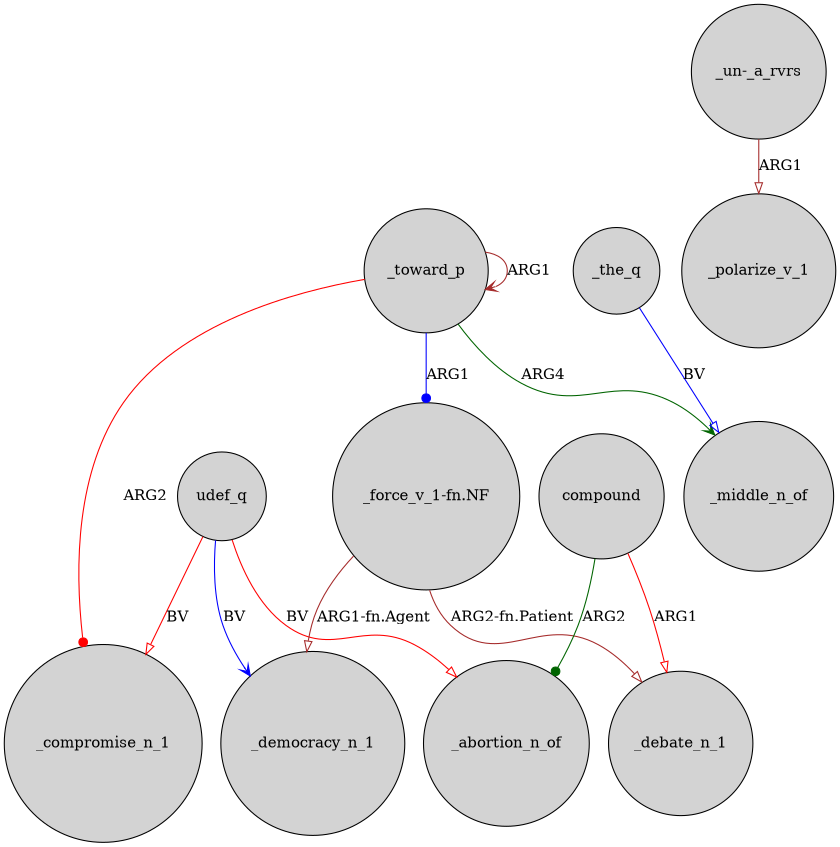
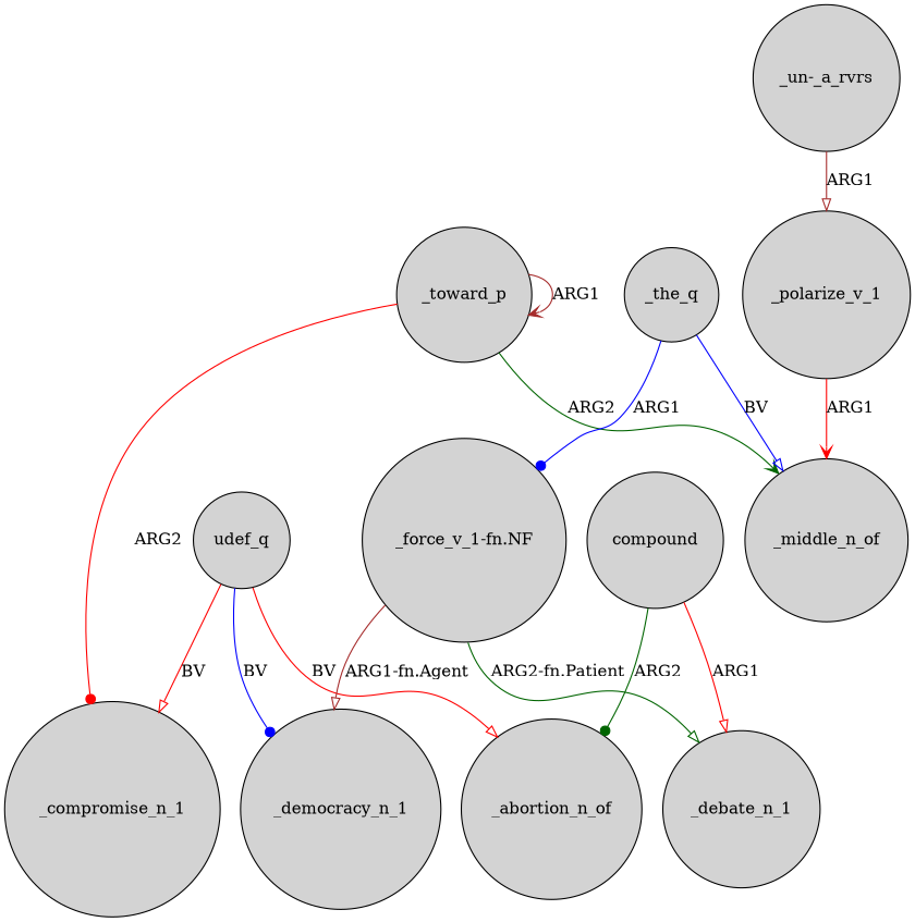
  digraph {
    node [shape=circle style=filled]
    edge [arrowhead=onormal color=red]
    udef_q
    _democracy_n_1
    _compromise_n_1
    _abortion_n_of
    _toward_p
    _middle_n_of
    "_force_v_1-fn.NF"
    _debate_n_1
    _polarize_v_1
    _the_q
    compound
    "_un-_a_rvrs"
-   udef_q -> _democracy_n_1 [arrowhead=vee color=blue label=BV]
+   udef_q -> _democracy_n_1 [arrowhead=dot color=blue label=BV]
    udef_q -> _compromise_n_1 [label=BV]
    udef_q -> _abortion_n_of [label=BV]
    _toward_p -> _compromise_n_1 [arrowhead=dot label=ARG2]
    _toward_p -> _toward_p [arrowhead=vee color=brown label=ARG1]
-   _toward_p -> _middle_n_of [arrowhead=vee color=darkgreen label=ARG4]
-   _toward_p -> "_force_v_1-fn.NF" [arrowhead=dot color=blue label=ARG1]
+   _toward_p -> _middle_n_of [arrowhead=vee color=darkgreen label=ARG2]
+   _the_q -> "_force_v_1-fn.NF" [arrowhead=dot color=blue label=ARG1]
    "_force_v_1-fn.NF" -> _democracy_n_1 [color=brown label="ARG1-fn.Agent"]
-   "_force_v_1-fn.NF" -> _debate_n_1 [color=brown label="ARG2-fn.Patient"]
+   "_force_v_1-fn.NF" -> _debate_n_1 [color=darkgreen label="ARG2-fn.Patient"]
+   _polarize_v_1 -> _middle_n_of [arrowhead=vee label=ARG1]
    _the_q -> _middle_n_of [color=blue label=BV]
    compound -> _abortion_n_of [arrowhead=dot color=darkgreen label=ARG2]
    compound -> _debate_n_1 [label=ARG1]
    "_un-_a_rvrs" -> _polarize_v_1 [color=brown label=ARG1]
  }
